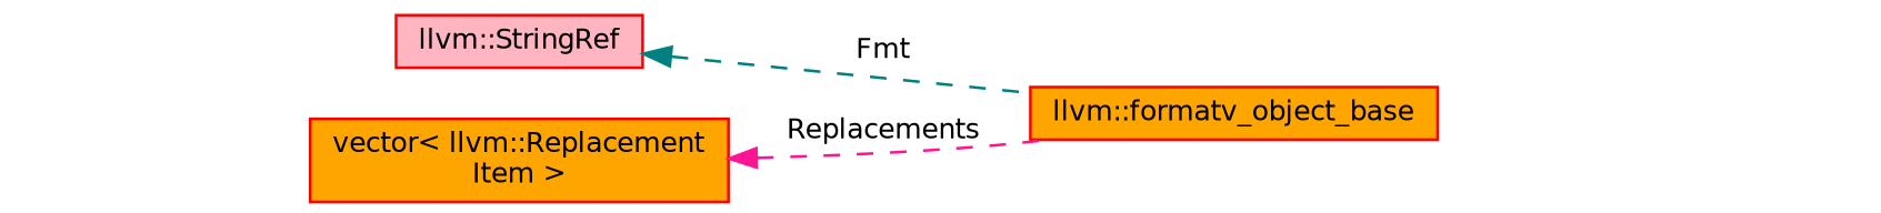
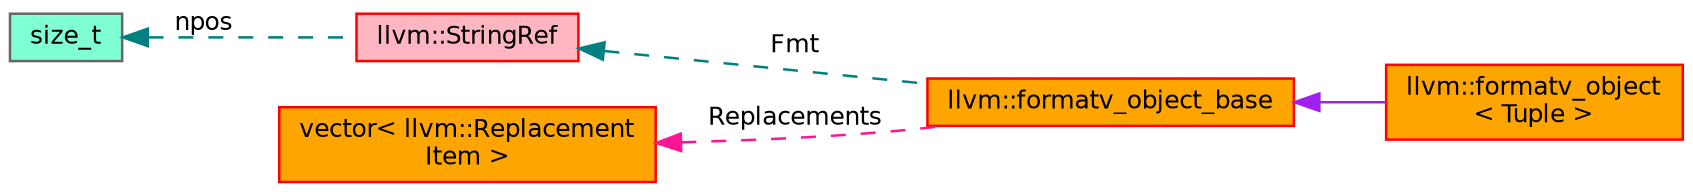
  digraph {
    rankdir=LR
    node [color=red fillcolor=orange fontname=Helvetica fontsize=10 shape=box style=filled]
    edge [color=teal dir=back fontname=Helvetica fontsize=10 labelfontname=Helvetica labelfontsize=10 style=dashed]
+   n1 [fontcolor=black height=0.2 label="llvm::formatv_object\l\< Tuple \>" width=0.4]
    n2 [height=0.2 label="llvm::formatv_object_base" width=0.4]
    n3 [fillcolor=lightpink height=0.2 label="llvm::StringRef" width=0.4]
+   n4 [color=gray40 fillcolor=aquamarine height=0.2 label=size_t width=0.4]
    n5 [height=0.2 label="vector\< llvm::Replacement\lItem \>" width=0.4]
+   n2 -> n1 [color=purple style=solid]
    n3 -> n2 [label=" Fmt"]
+   n4 -> n3 [label=" npos"]
    n5 -> n2 [color=deeppink label=" Replacements"]
  }
